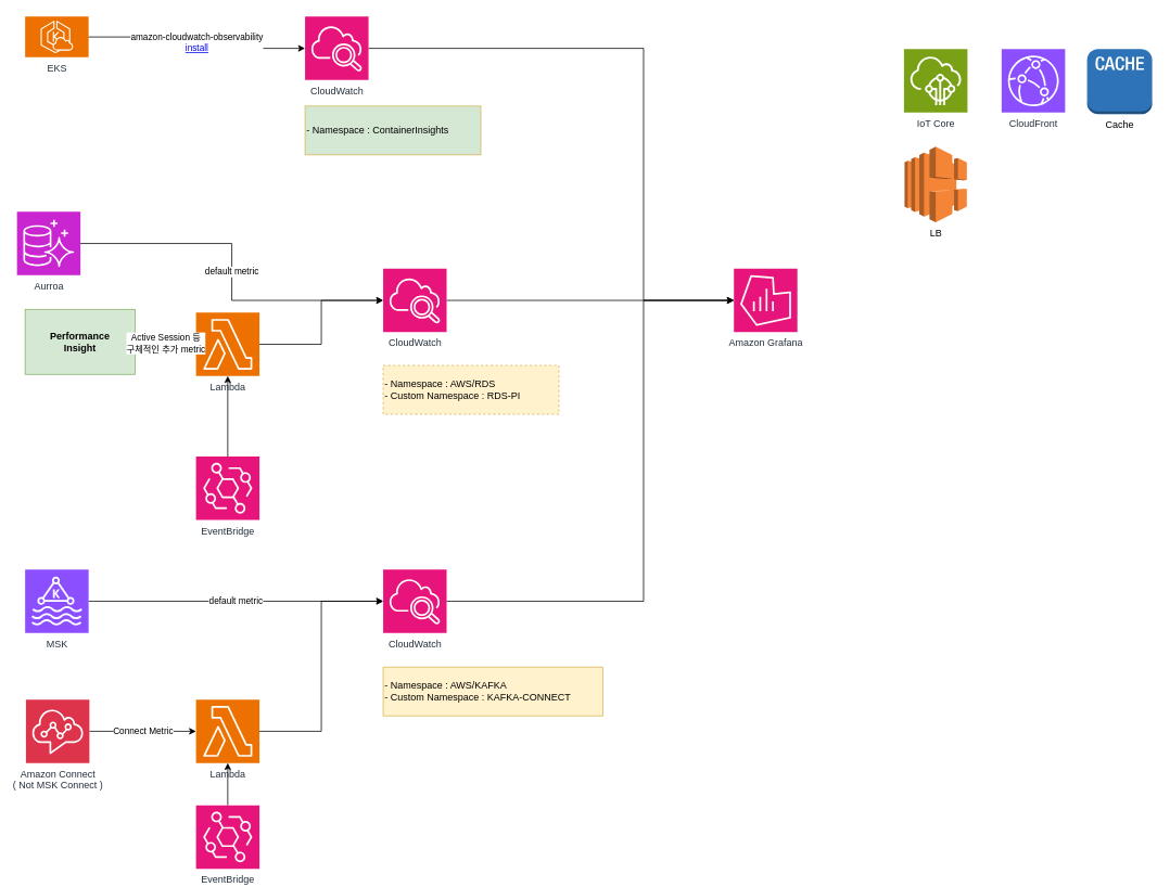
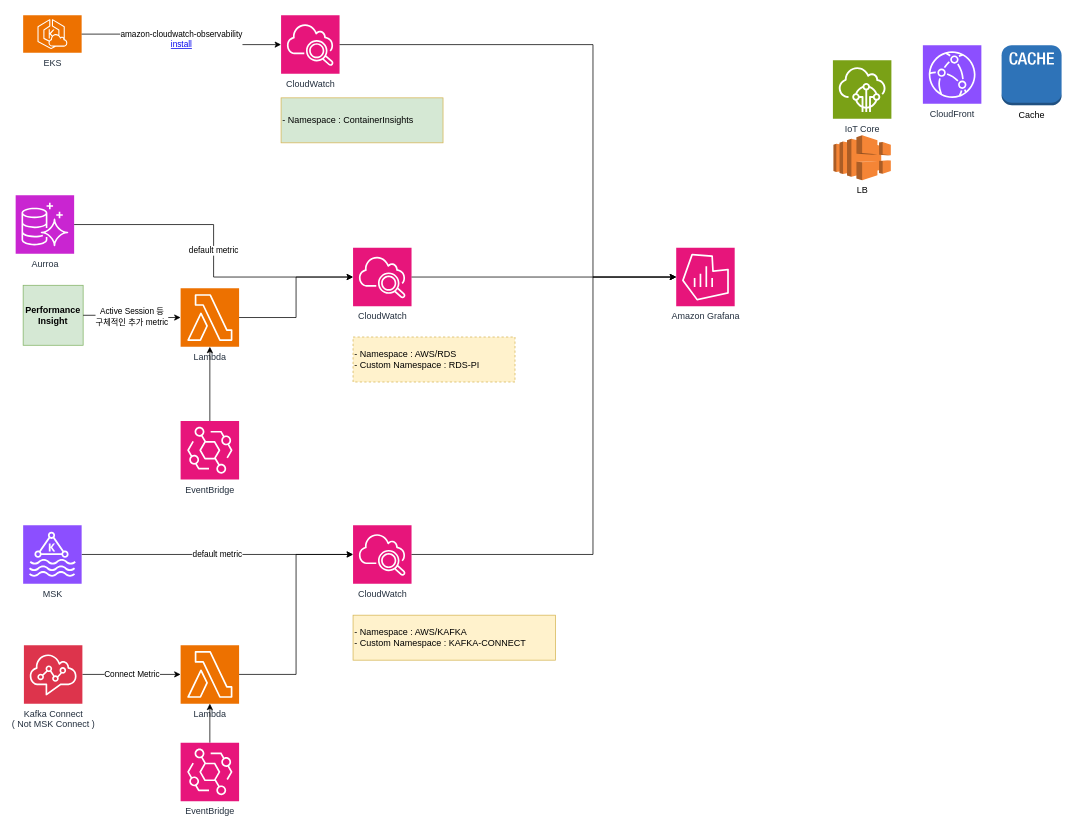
  <mxCell id="0" />
  <mxCell id="1" parent="0" />
  <mxCell id="2" value="EKS" style="sketch=0;points=[[0,0,0],[0.25,0,0],[0.5,0,0],[0.75,0,0],[1,0,0],[0,1,0],[0.25,1,0],[0.5,1,0],[0.75,1,0],[1,1,0],[0,0.25,0],[0,0.5,0],[0,0.75,0],[1,0.25,0],[1,0.5,0],[1,0.75,0]];outlineConnect=0;fontColor=#232F3E;fillColor=#ED7100;strokeColor=#ffffff;dashed=0;verticalLabelPosition=bottom;verticalAlign=top;align=center;html=1;fontSize=12;fontStyle=0;aspect=fixed;shape=mxgraph.aws4.resourceIcon;resIcon=mxgraph.aws4.eks_cloud;" vertex="1" parent="1"><mxGeometry x="30" y="20" width="78" height="50" as="geometry" /></mxCell>
  <mxCell id="3" value="CloudWatch" style="sketch=0;points=[[0,0,0],[0.25,0,0],[0.5,0,0],[0.75,0,0],[1,0,0],[0,1,0],[0.25,1,0],[0.5,1,0],[0.75,1,0],[1,1,0],[0,0.25,0],[0,0.5,0],[0,0.75,0],[1,0.25,0],[1,0.5,0],[1,0.75,0]];points=[[0,0,0],[0.25,0,0],[0.5,0,0],[0.75,0,0],[1,0,0],[0,1,0],[0.25,1,0],[0.5,1,0],[0.75,1,0],[1,1,0],[0,0.25,0],[0,0.5,0],[0,0.75,0],[1,0.25,0],[1,0.5,0],[1,0.75,0]];outlineConnect=0;fontColor=#232F3E;fillColor=#E7157B;strokeColor=#ffffff;dashed=0;verticalLabelPosition=bottom;verticalAlign=top;align=center;html=1;fontSize=12;fontStyle=0;aspect=fixed;shape=mxgraph.aws4.resourceIcon;resIcon=mxgraph.aws4.cloudwatch_2;" vertex="1" parent="1"><mxGeometry x="374" y="20" width="78" height="78" as="geometry" /></mxCell>
  <mxCell id="4" value="amazon-cloudwatch-observability&lt;br&gt;&lt;a href=&quot;https://docs.aws.amazon.com/ko_kr/AmazonCloudWatch/latest/monitoring/Container-Insights-setup-EKS-addon.html&quot;&gt;install&lt;/a&gt;" style="edgeStyle=orthogonalEdgeStyle;rounded=0;orthogonalLoop=1;jettySize=auto;html=1;entryX=0;entryY=0.5;entryDx=0;entryDy=0;entryPerimeter=0;" edge="1" parent="1" source="2" target="3"><mxGeometry relative="1" as="geometry" /></mxCell>
  <mxCell id="5" value="Amazon Grafana" style="sketch=0;points=[[0,0,0],[0.25,0,0],[0.5,0,0],[0.75,0,0],[1,0,0],[0,1,0],[0.25,1,0],[0.5,1,0],[0.75,1,0],[1,1,0],[0,0.25,0],[0,0.5,0],[0,0.75,0],[1,0.25,0],[1,0.5,0],[1,0.75,0]];points=[[0,0,0],[0.25,0,0],[0.5,0,0],[0.75,0,0],[1,0,0],[0,1,0],[0.25,1,0],[0.5,1,0],[0.75,1,0],[1,1,0],[0,0.25,0],[0,0.5,0],[0,0.75,0],[1,0.25,0],[1,0.5,0],[1,0.75,0]];outlineConnect=0;fontColor=#232F3E;fillColor=#E7157B;strokeColor=#ffffff;dashed=0;verticalLabelPosition=bottom;verticalAlign=top;align=center;html=1;fontSize=12;fontStyle=0;aspect=fixed;shape=mxgraph.aws4.resourceIcon;resIcon=mxgraph.aws4.managed_service_for_grafana;" vertex="1" parent="1"><mxGeometry x="901" y="330" width="78" height="78" as="geometry" /></mxCell>
  <mxCell id="6" value="- Namespace : ContainerInsights" style="rounded=0;whiteSpace=wrap;html=1;fillColor=#d5e8d4;strokeColor=#d6b656;align=left;verticalAlign=middle;" vertex="1" parent="1"><mxGeometry x="374" y="130" width="216" height="60" as="geometry" /></mxCell>
  <mxCell id="7" value="Aurroa" style="sketch=0;points=[[0,0,0],[0.25,0,0],[0.5,0,0],[0.75,0,0],[1,0,0],[0,1,0],[0.25,1,0],[0.5,1,0],[0.75,1,0],[1,1,0],[0,0.25,0],[0,0.5,0],[0,0.75,0],[1,0.25,0],[1,0.5,0],[1,0.75,0]];outlineConnect=0;fontColor=#232F3E;fillColor=#C925D1;strokeColor=#ffffff;dashed=0;verticalLabelPosition=bottom;verticalAlign=top;align=center;html=1;fontSize=12;fontStyle=0;aspect=fixed;shape=mxgraph.aws4.resourceIcon;resIcon=mxgraph.aws4.aurora;" vertex="1" parent="1"><mxGeometry x="20" y="260" width="78" height="78" as="geometry" /></mxCell>
  <mxCell id="8" value="CloudWatch" style="sketch=0;points=[[0,0,0],[0.25,0,0],[0.5,0,0],[0.75,0,0],[1,0,0],[0,1,0],[0.25,1,0],[0.5,1,0],[0.75,1,0],[1,1,0],[0,0.25,0],[0,0.5,0],[0,0.75,0],[1,0.25,0],[1,0.5,0],[1,0.75,0]];points=[[0,0,0],[0.25,0,0],[0.5,0,0],[0.75,0,0],[1,0,0],[0,1,0],[0.25,1,0],[0.5,1,0],[0.75,1,0],[1,1,0],[0,0.25,0],[0,0.5,0],[0,0.75,0],[1,0.25,0],[1,0.5,0],[1,0.75,0]];outlineConnect=0;fontColor=#232F3E;fillColor=#E7157B;strokeColor=#ffffff;dashed=0;verticalLabelPosition=bottom;verticalAlign=top;align=center;html=1;fontSize=12;fontStyle=0;aspect=fixed;shape=mxgraph.aws4.resourceIcon;resIcon=mxgraph.aws4.cloudwatch_2;" vertex="1" parent="1"><mxGeometry x="470" y="330" width="78" height="78" as="geometry" /></mxCell>
  <mxCell id="9" value="default metric" style="edgeStyle=orthogonalEdgeStyle;rounded=0;orthogonalLoop=1;jettySize=auto;html=1;entryX=0;entryY=0.5;entryDx=0;entryDy=0;entryPerimeter=0;" edge="1" parent="1" source="7" target="8"><mxGeometry relative="1" as="geometry" /></mxCell>
- <mxCell id="10" value="Performance&lt;br&gt;Insight" style="whiteSpace=wrap;html=1;aspect=fixed;fillColor=#d5e8d4;strokeColor=#82b366;fontStyle=1" vertex="1" parent="1"><mxGeometry x="30" y="380" width="135" height="80" as="geometry" /></mxCell>
+ <mxCell id="10" value="Performance&lt;br&gt;Insight" style="whiteSpace=wrap;html=1;aspect=fixed;fillColor=#d5e8d4;strokeColor=#82b366;fontStyle=1" vertex="1" parent="1"><mxGeometry x="30" y="380" width="80" height="80" as="geometry" /></mxCell>
  <mxCell id="11" value="Lambda" style="sketch=0;points=[[0,0,0],[0.25,0,0],[0.5,0,0],[0.75,0,0],[1,0,0],[0,1,0],[0.25,1,0],[0.5,1,0],[0.75,1,0],[1,1,0],[0,0.25,0],[0,0.5,0],[0,0.75,0],[1,0.25,0],[1,0.5,0],[1,0.75,0]];outlineConnect=0;fontColor=#232F3E;fillColor=#ED7100;strokeColor=#ffffff;dashed=0;verticalLabelPosition=bottom;verticalAlign=top;align=center;html=1;fontSize=12;fontStyle=0;aspect=fixed;shape=mxgraph.aws4.resourceIcon;resIcon=mxgraph.aws4.lambda;" vertex="1" parent="1"><mxGeometry x="240" y="384" width="78" height="78" as="geometry" /></mxCell>
  <mxCell id="12" style="edgeStyle=orthogonalEdgeStyle;rounded=0;orthogonalLoop=1;jettySize=auto;html=1;" edge="1" parent="1" source="13" target="11"><mxGeometry relative="1" as="geometry" /></mxCell>
  <mxCell id="13" value="EventBridge" style="sketch=0;points=[[0,0,0],[0.25,0,0],[0.5,0,0],[0.75,0,0],[1,0,0],[0,1,0],[0.25,1,0],[0.5,1,0],[0.75,1,0],[1,1,0],[0,0.25,0],[0,0.5,0],[0,0.75,0],[1,0.25,0],[1,0.5,0],[1,0.75,0]];outlineConnect=0;fontColor=#232F3E;fillColor=#E7157B;strokeColor=#ffffff;dashed=0;verticalLabelPosition=bottom;verticalAlign=top;align=center;html=1;fontSize=12;fontStyle=0;aspect=fixed;shape=mxgraph.aws4.resourceIcon;resIcon=mxgraph.aws4.eventbridge;" vertex="1" parent="1"><mxGeometry x="240" y="561" width="78" height="78" as="geometry" /></mxCell>
  <mxCell id="14" style="edgeStyle=orthogonalEdgeStyle;rounded=0;orthogonalLoop=1;jettySize=auto;html=1;entryX=0;entryY=0.5;entryDx=0;entryDy=0;entryPerimeter=0;" edge="1" parent="1" source="11" target="8"><mxGeometry relative="1" as="geometry" /></mxCell>
  <mxCell id="15" value="Active Session 등&lt;br&gt;구체적인 추가 metric" style="edgeStyle=orthogonalEdgeStyle;rounded=0;orthogonalLoop=1;jettySize=auto;html=1;entryX=0;entryY=0.5;entryDx=0;entryDy=0;entryPerimeter=0;" edge="1" parent="1" source="10" target="11"><mxGeometry relative="1" as="geometry" /></mxCell>
  <mxCell id="16" value="- Namespace : AWS/RDS&lt;br&gt;- Custom Namespace : RDS-PI&lt;br&gt;" style="rounded=0;whiteSpace=wrap;html=1;fillColor=#fff2cc;strokeColor=#d6b656;align=left;verticalAlign=middle;dashed=1;" vertex="1" parent="1"><mxGeometry x="470" y="449" width="216" height="60" as="geometry" /></mxCell>
  <mxCell id="17" style="edgeStyle=orthogonalEdgeStyle;rounded=0;orthogonalLoop=1;jettySize=auto;html=1;exitX=1;exitY=0.5;exitDx=0;exitDy=0;exitPerimeter=0;entryX=0;entryY=0.5;entryDx=0;entryDy=0;entryPerimeter=0;" edge="1" parent="1" source="8" target="5"><mxGeometry relative="1" as="geometry" /></mxCell>
  <mxCell id="18" style="edgeStyle=orthogonalEdgeStyle;rounded=0;orthogonalLoop=1;jettySize=auto;html=1;entryX=0;entryY=0.5;entryDx=0;entryDy=0;entryPerimeter=0;" edge="1" parent="1" source="3" target="5"><mxGeometry relative="1" as="geometry"><Array as="points"><mxPoint x="790" y="59" /><mxPoint x="790" y="369" /></Array></mxGeometry></mxCell>
  <mxCell id="19" value="default metric" style="edgeStyle=orthogonalEdgeStyle;rounded=0;orthogonalLoop=1;jettySize=auto;html=1;" edge="1" parent="1" source="20" target="21"><mxGeometry relative="1" as="geometry" /></mxCell>
  <mxCell id="20" value="MSK" style="sketch=0;points=[[0,0,0],[0.25,0,0],[0.5,0,0],[0.75,0,0],[1,0,0],[0,1,0],[0.25,1,0],[0.5,1,0],[0.75,1,0],[1,1,0],[0,0.25,0],[0,0.5,0],[0,0.75,0],[1,0.25,0],[1,0.5,0],[1,0.75,0]];outlineConnect=0;fontColor=#232F3E;fillColor=#8C4FFF;strokeColor=#ffffff;dashed=0;verticalLabelPosition=bottom;verticalAlign=top;align=center;html=1;fontSize=12;fontStyle=0;aspect=fixed;shape=mxgraph.aws4.resourceIcon;resIcon=mxgraph.aws4.managed_streaming_for_kafka;" vertex="1" parent="1"><mxGeometry x="30" y="700" width="78" height="78" as="geometry" /></mxCell>
  <mxCell id="21" value="CloudWatch" style="sketch=0;points=[[0,0,0],[0.25,0,0],[0.5,0,0],[0.75,0,0],[1,0,0],[0,1,0],[0.25,1,0],[0.5,1,0],[0.75,1,0],[1,1,0],[0,0.25,0],[0,0.5,0],[0,0.75,0],[1,0.25,0],[1,0.5,0],[1,0.75,0]];points=[[0,0,0],[0.25,0,0],[0.5,0,0],[0.75,0,0],[1,0,0],[0,1,0],[0.25,1,0],[0.5,1,0],[0.75,1,0],[1,1,0],[0,0.25,0],[0,0.5,0],[0,0.75,0],[1,0.25,0],[1,0.5,0],[1,0.75,0]];outlineConnect=0;fontColor=#232F3E;fillColor=#E7157B;strokeColor=#ffffff;dashed=0;verticalLabelPosition=bottom;verticalAlign=top;align=center;html=1;fontSize=12;fontStyle=0;aspect=fixed;shape=mxgraph.aws4.resourceIcon;resIcon=mxgraph.aws4.cloudwatch_2;" vertex="1" parent="1"><mxGeometry x="470" y="700" width="78" height="78" as="geometry" /></mxCell>
  <mxCell id="22" value="Connect Metric" style="edgeStyle=orthogonalEdgeStyle;rounded=0;orthogonalLoop=1;jettySize=auto;html=1;" edge="1" parent="1" source="23" target="24"><mxGeometry relative="1" as="geometry" /></mxCell>
- <mxCell id="23" value="Amazon Connect&lt;br&gt;( Not MSK Connect )" style="sketch=0;points=[[0,0,0],[0.25,0,0],[0.5,0,0],[0.75,0,0],[1,0,0],[0,1,0],[0.25,1,0],[0.5,1,0],[0.75,1,0],[1,1,0],[0,0.25,0],[0,0.5,0],[0,0.75,0],[1,0.25,0],[1,0.5,0],[1,0.75,0]];outlineConnect=0;fontColor=#232F3E;fillColor=#DD344C;strokeColor=#ffffff;dashed=0;verticalLabelPosition=bottom;verticalAlign=top;align=center;html=1;fontSize=12;fontStyle=0;aspect=fixed;shape=mxgraph.aws4.resourceIcon;resIcon=mxgraph.aws4.connect;" vertex="1" parent="1"><mxGeometry x="31" y="860" width="78" height="78" as="geometry" /></mxCell>
+ <mxCell id="23" value="Kafka Connect&lt;br&gt;( Not MSK Connect )" style="sketch=0;points=[[0,0,0],[0.25,0,0],[0.5,0,0],[0.75,0,0],[1,0,0],[0,1,0],[0.25,1,0],[0.5,1,0],[0.75,1,0],[1,1,0],[0,0.25,0],[0,0.5,0],[0,0.75,0],[1,0.25,0],[1,0.5,0],[1,0.75,0]];outlineConnect=0;fontColor=#232F3E;fillColor=#DD344C;strokeColor=#ffffff;dashed=0;verticalLabelPosition=bottom;verticalAlign=top;align=center;html=1;fontSize=12;fontStyle=0;aspect=fixed;shape=mxgraph.aws4.resourceIcon;resIcon=mxgraph.aws4.connect;" vertex="1" parent="1"><mxGeometry x="31" y="860" width="78" height="78" as="geometry" /></mxCell>
  <mxCell id="24" value="Lambda" style="sketch=0;points=[[0,0,0],[0.25,0,0],[0.5,0,0],[0.75,0,0],[1,0,0],[0,1,0],[0.25,1,0],[0.5,1,0],[0.75,1,0],[1,1,0],[0,0.25,0],[0,0.5,0],[0,0.75,0],[1,0.25,0],[1,0.5,0],[1,0.75,0]];outlineConnect=0;fontColor=#232F3E;fillColor=#ED7100;strokeColor=#ffffff;dashed=0;verticalLabelPosition=bottom;verticalAlign=top;align=center;html=1;fontSize=12;fontStyle=0;aspect=fixed;shape=mxgraph.aws4.resourceIcon;resIcon=mxgraph.aws4.lambda;" vertex="1" parent="1"><mxGeometry x="240" y="860" width="78" height="78" as="geometry" /></mxCell>
  <mxCell id="25" value="EventBridge" style="sketch=0;points=[[0,0,0],[0.25,0,0],[0.5,0,0],[0.75,0,0],[1,0,0],[0,1,0],[0.25,1,0],[0.5,1,0],[0.75,1,0],[1,1,0],[0,0.25,0],[0,0.5,0],[0,0.75,0],[1,0.25,0],[1,0.5,0],[1,0.75,0]];outlineConnect=0;fontColor=#232F3E;fillColor=#E7157B;strokeColor=#ffffff;dashed=0;verticalLabelPosition=bottom;verticalAlign=top;align=center;html=1;fontSize=12;fontStyle=0;aspect=fixed;shape=mxgraph.aws4.resourceIcon;resIcon=mxgraph.aws4.eventbridge;" vertex="1" parent="1"><mxGeometry x="240" y="990" width="78" height="78" as="geometry" /></mxCell>
  <mxCell id="26" style="edgeStyle=orthogonalEdgeStyle;rounded=0;orthogonalLoop=1;jettySize=auto;html=1;entryX=0;entryY=0.5;entryDx=0;entryDy=0;entryPerimeter=0;" edge="1" parent="1" source="24" target="21"><mxGeometry relative="1" as="geometry" /></mxCell>
  <mxCell id="27" style="edgeStyle=orthogonalEdgeStyle;rounded=0;orthogonalLoop=1;jettySize=auto;html=1;exitX=0.5;exitY=0;exitDx=0;exitDy=0;exitPerimeter=0;entryX=0.5;entryY=1;entryDx=0;entryDy=0;entryPerimeter=0;" edge="1" parent="1" source="25" target="24"><mxGeometry relative="1" as="geometry" /></mxCell>
  <mxCell id="28" value="- Namespace : AWS/KAFKA&lt;br&gt;- Custom Namespace : KAFKA-CONNECT" style="rounded=0;whiteSpace=wrap;html=1;fillColor=#fff2cc;strokeColor=#d6b656;align=left;verticalAlign=middle;" vertex="1" parent="1"><mxGeometry x="470" y="820" width="270" height="60" as="geometry" /></mxCell>
  <mxCell id="29" style="edgeStyle=orthogonalEdgeStyle;rounded=0;orthogonalLoop=1;jettySize=auto;html=1;entryX=0;entryY=0.5;entryDx=0;entryDy=0;entryPerimeter=0;" edge="1" parent="1" source="21" target="5"><mxGeometry relative="1" as="geometry"><Array as="points"><mxPoint x="790" y="739" /><mxPoint x="790" y="369" /></Array></mxGeometry></mxCell>
- <mxCell id="30" value="IoT Core" style="sketch=0;points=[[0,0,0],[0.25,0,0],[0.5,0,0],[0.75,0,0],[1,0,0],[0,1,0],[0.25,1,0],[0.5,1,0],[0.75,1,0],[1,1,0],[0,0.25,0],[0,0.5,0],[0,0.75,0],[1,0.25,0],[1,0.5,0],[1,0.75,0]];outlineConnect=0;fontColor=#232F3E;fillColor=#7AA116;strokeColor=#ffffff;dashed=0;verticalLabelPosition=bottom;verticalAlign=top;align=center;html=1;fontSize=12;fontStyle=0;aspect=fixed;shape=mxgraph.aws4.resourceIcon;resIcon=mxgraph.aws4.iot_core;" vertex="1" parent="1"><mxGeometry x="1110" y="60" width="78" height="78" as="geometry" /></mxCell>
+ <mxCell id="30" value="IoT Core" style="sketch=0;points=[[0,0,0],[0.25,0,0],[0.5,0,0],[0.75,0,0],[1,0,0],[0,1,0],[0.25,1,0],[0.5,1,0],[0.75,1,0],[1,1,0],[0,0.25,0],[0,0.5,0],[0,0.75,0],[1,0.25,0],[1,0.5,0],[1,0.75,0]];outlineConnect=0;fontColor=#232F3E;fillColor=#7AA116;strokeColor=#ffffff;dashed=0;verticalLabelPosition=bottom;verticalAlign=top;align=center;html=1;fontSize=12;fontStyle=0;aspect=fixed;shape=mxgraph.aws4.resourceIcon;resIcon=mxgraph.aws4.iot_core;" vertex="1" parent="1"><mxGeometry x="1110" y="80" width="78" height="78" as="geometry" /></mxCell>
  <mxCell id="31" value="CloudFront" style="sketch=0;points=[[0,0,0],[0.25,0,0],[0.5,0,0],[0.75,0,0],[1,0,0],[0,1,0],[0.25,1,0],[0.5,1,0],[0.75,1,0],[1,1,0],[0,0.25,0],[0,0.5,0],[0,0.75,0],[1,0.25,0],[1,0.5,0],[1,0.75,0]];outlineConnect=0;fontColor=#232F3E;fillColor=#8C4FFF;strokeColor=#ffffff;dashed=0;verticalLabelPosition=bottom;verticalAlign=top;align=center;html=1;fontSize=12;fontStyle=0;aspect=fixed;shape=mxgraph.aws4.resourceIcon;resIcon=mxgraph.aws4.cloudfront;" vertex="1" parent="1"><mxGeometry x="1230" y="60" width="78" height="78" as="geometry" /></mxCell>
  <mxCell id="32" value="Cache" style="outlineConnect=0;dashed=0;verticalLabelPosition=bottom;verticalAlign=top;align=center;html=1;shape=mxgraph.aws3.cache_node;fillColor=#2E73B8;gradientColor=none;" vertex="1" parent="1"><mxGeometry x="1335" y="60" width="80" height="80" as="geometry" /></mxCell>
- <mxCell id="33" value="LB" style="outlineConnect=0;dashed=0;verticalLabelPosition=bottom;verticalAlign=top;align=center;html=1;shape=mxgraph.aws3.elastic_load_balancing;fillColor=#F58536;gradientColor=none;" vertex="1" parent="1"><mxGeometry x="1110.75" y="180" width="76.5" height="93" as="geometry" /></mxCell>
+ <mxCell id="33" value="LB" style="outlineConnect=0;dashed=0;verticalLabelPosition=bottom;verticalAlign=top;align=center;html=1;shape=mxgraph.aws3.elastic_load_balancing;fillColor=#F58536;gradientColor=none;" vertex="1" parent="1"><mxGeometry x="1110.75" y="180" width="76.5" height="60" as="geometry" /></mxCell>
